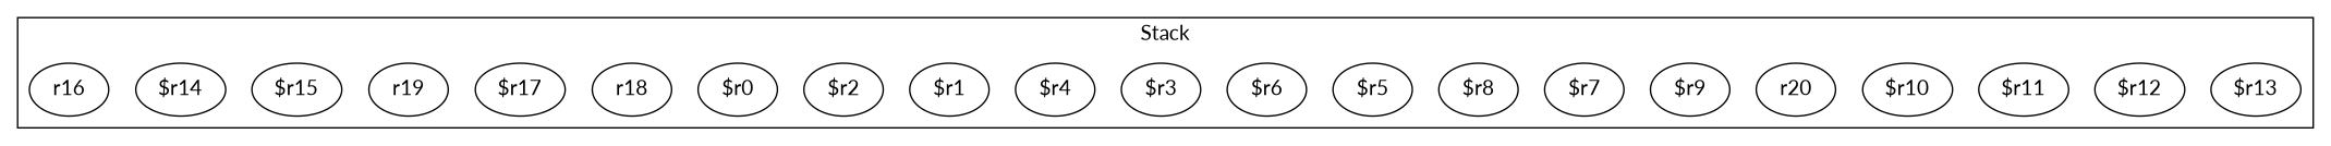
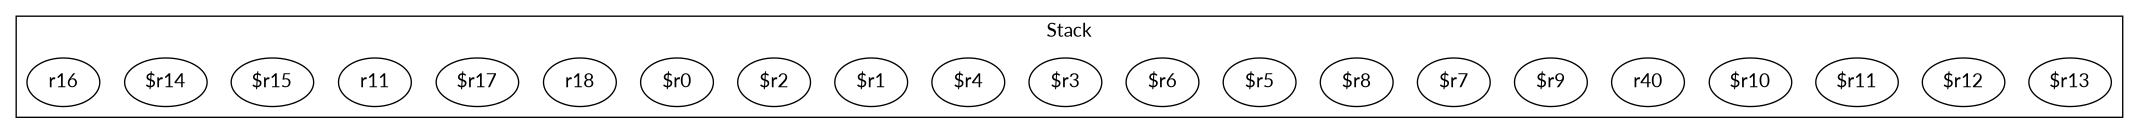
  digraph {
    rankDir=LR
    fontname=Lato
    node [fontname=Lato]
    "$r13"
    "$r12"
    "$r11"
    "$r10"
-   r20
+   r20 [label=r40]
    "$r9"
    "$r7"
    "$r8"
    "$r5"
    "$r6"
    "$r3"
    "$r4"
    "$r1"
    "$r2"
    "$r0"
    r18
    "$r17"
-   r19
+   r19 [label=r11]
    "$r15"
    "$r14"
    r16
    subgraph cluster_1 {
      label=Stack
      "$r13"
      "$r12"
      "$r11"
      "$r10"
      r20
      "$r9"
      "$r7"
      "$r8"
      "$r5"
      "$r6"
      "$r3"
      "$r4"
      "$r1"
      "$r2"
      "$r0"
      r18
      "$r17"
      r19
      "$r15"
      "$r14"
      r16
    }
  }
